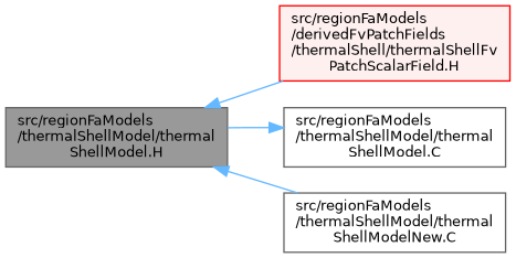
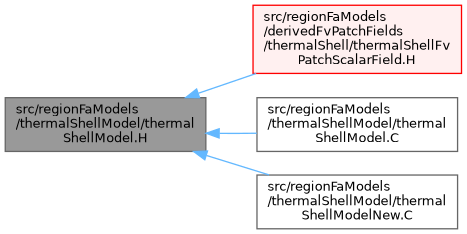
  digraph {
    rankdir=LR
    node [color=grey40 fillcolor=white fontname=Helvetica fontsize=10 shape=box style=filled]
    edge [color=steelblue1 dir=back fontname=Helvetica fontsize=10 labelfontname=Helvetica labelfontsize=10 style=solid]
    n1 [color=gray40 fillcolor=grey60 fontcolor=black height=0.2 label="src/regionFaModels\l/thermalShellModel/thermal\lShellModel.H" width=0.4]
    n2 [color=red fillcolor="#FFF0F0" height=0.2 label="src/regionFaModels\l/derivedFvPatchFields\l/thermalShell/thermalShellFv\lPatchScalarField.H" width=0.4]
    n3 [height=0.2 label="src/regionFaModels\l/thermalShellModel/thermal\lShellModel.C" width=0.4]
    n4 [height=0.2 label="src/regionFaModels\l/thermalShellModel/thermal\lShellModelNew.C" width=0.4]
    n1 -> n2
-   n3 -> n1
+   n1 -> n3
    n1 -> n4
  }
